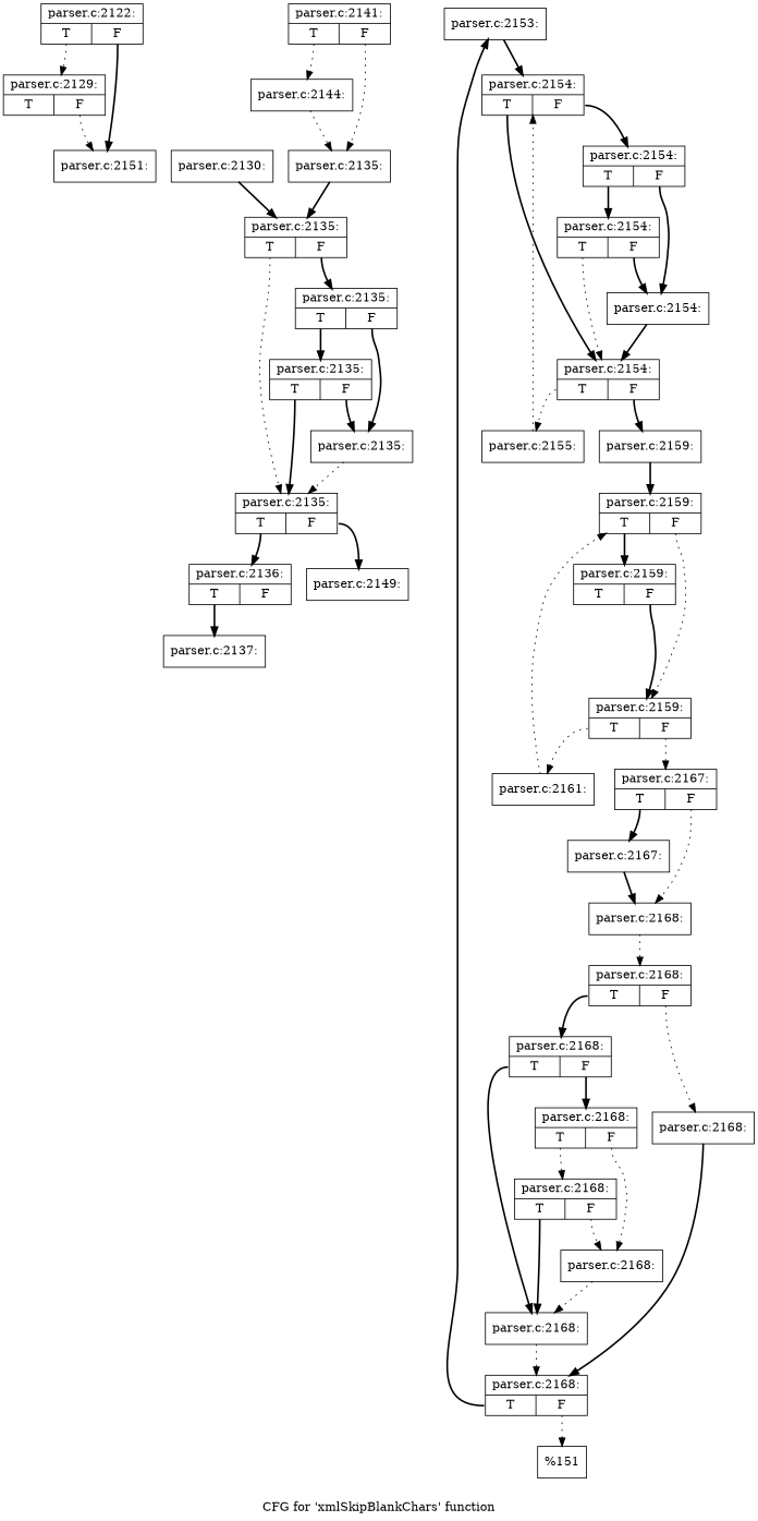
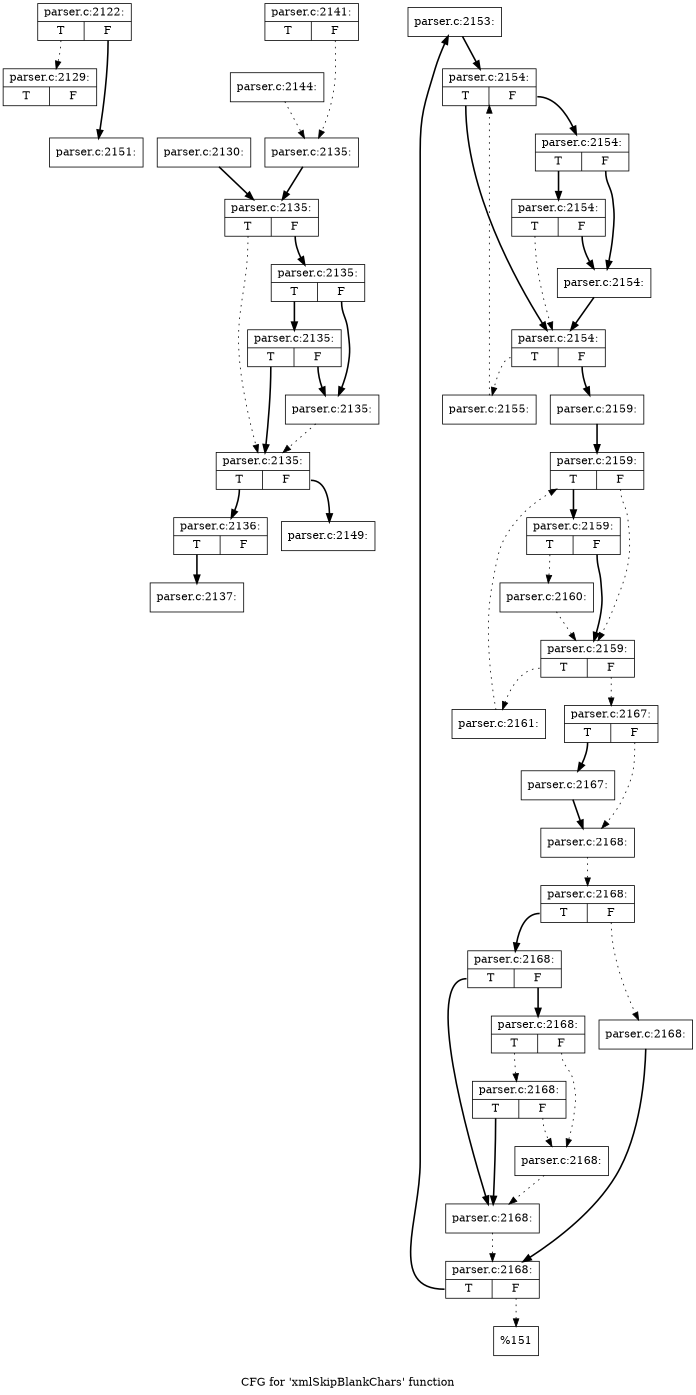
  digraph {
    label="CFG for 'xmlSkipBlankChars' function"
    node [shape=record]
    edge [style=bold tailport=s0]
    n1 [label="{parser.c:2122:|{<s0>T|<s1>F}}"]
    n2 [label="{parser.c:2129:|{<s0>T|<s1>F}}"]
    n3 [label="{parser.c:2151:}"]
    n4 [label="{parser.c:2130:}"]
    n5 [label="{parser.c:2135:|{<s0>T|<s1>F}}"]
    n6 [label="{parser.c:2153:}"]
    n7 [label="{parser.c:2154:|{<s0>T|<s1>F}}"]
    n8 [label="{parser.c:2135:|{<s0>T|<s1>F}}"]
    n9 [label="{parser.c:2135:|{<s0>T|<s1>F}}"]
    n10 [label="{parser.c:2136:|{<s0>T|<s1>F}}"]
    n11 [label="{parser.c:2149:}"]
    n12 [label="{parser.c:2135:|{<s0>T|<s1>F}}"]
    n13 [label="{parser.c:2135:}"]
    n14 [label="{parser.c:2137:}"]
    n15 [label="{parser.c:2141:|{<s0>T|<s1>F}}"]
    n16 [label="{parser.c:2144:}"]
    n17 [label="{parser.c:2135:}"]
    n18 [label="{parser.c:2154:|{<s0>T|<s1>F}}"]
    n19 [label="{parser.c:2154:|{<s0>T|<s1>F}}"]
    n20 [label="{parser.c:2155:}"]
    n21 [label="{parser.c:2159:}"]
    n22 [label="{parser.c:2154:|{<s0>T|<s1>F}}"]
    n23 [label="{parser.c:2154:}"]
    n24 [label="{parser.c:2159:|{<s0>T|<s1>F}}"]
    n25 [label="{parser.c:2159:|{<s0>T|<s1>F}}"]
    n26 [label="{parser.c:2159:|{<s0>T|<s1>F}}"]
+   n27 [label="{parser.c:2160:}"]
    n28 [label="{parser.c:2161:}"]
    n29 [label="{parser.c:2167:|{<s0>T|<s1>F}}"]
    n30 [label="{parser.c:2167:}"]
    n31 [label="{parser.c:2168:}"]
    n32 [label="{parser.c:2168:|{<s0>T|<s1>F}}"]
    n33 [label="{parser.c:2168:|{<s0>T|<s1>F}}"]
    n34 [label="{parser.c:2168:}"]
    n35 [label="{parser.c:2168:}"]
    n36 [label="{parser.c:2168:|{<s0>T|<s1>F}}"]
    n37 [label="{parser.c:2168:|{<s0>T|<s1>F}}"]
    n38 [label="{parser.c:2168:|{<s0>T|<s1>F}}"]
    n39 [label="{parser.c:2168:}"]
    n40 [label="{%151}"]
    n1 -> n2 [style=dotted]
    n1 -> n3 [tailport=s1]
-   n2 -> n3 [style=dotted tailport=s1]
    n4 -> n5
    n5 -> n8 [style=dotted]
    n5 -> n9 [tailport=s1]
    n6 -> n7
    n7 -> n18
    n7 -> n19 [tailport=s1]
    n8 -> n10
    n8 -> n11 [tailport=s1]
    n9 -> n12
    n9 -> n13 [tailport=s1]
    n10 -> n14
    n12 -> n8
    n12 -> n13 [tailport=s1]
    n13 -> n8 [style=dotted]
-   n15 -> n16 [style=dotted]
    n15 -> n17 [style=dotted tailport=s1]
    n16 -> n17 [style=dotted]
    n17 -> n5
    n18 -> n20 [style=dotted]
    n18 -> n21 [tailport=s1]
    n19 -> n22
    n19 -> n23 [tailport=s1]
    n20 -> n7 [style=dotted]
    n21 -> n24
    n22 -> n18 [style=dotted]
    n22 -> n23 [tailport=s1]
    n23 -> n18
    n24 -> n25
    n24 -> n26 [style=dotted tailport=s1]
    n25 -> n26 [tailport=s1]
+   n25 -> n27 [style=dotted]
    n26 -> n28 [style=dotted]
    n26 -> n29 [style=dotted tailport=s1]
+   n27 -> n26 [style=dotted]
    n28 -> n24 [style=dotted]
    n29 -> n30
    n29 -> n31 [style=dotted tailport=s1]
    n30 -> n31
    n31 -> n32 [style=dotted]
    n32 -> n33
    n32 -> n34 [style=dotted tailport=s1]
    n33 -> n35
    n33 -> n36 [tailport=s1]
    n34 -> n37
    n35 -> n37 [style=dotted]
    n36 -> n38 [style=dotted]
    n36 -> n39 [style=dotted tailport=s1]
    n37 -> n6
    n37 -> n40 [style=dotted tailport=s1]
    n38 -> n35
    n38 -> n39 [style=dotted tailport=s1]
    n39 -> n35 [style=dotted]
  }
